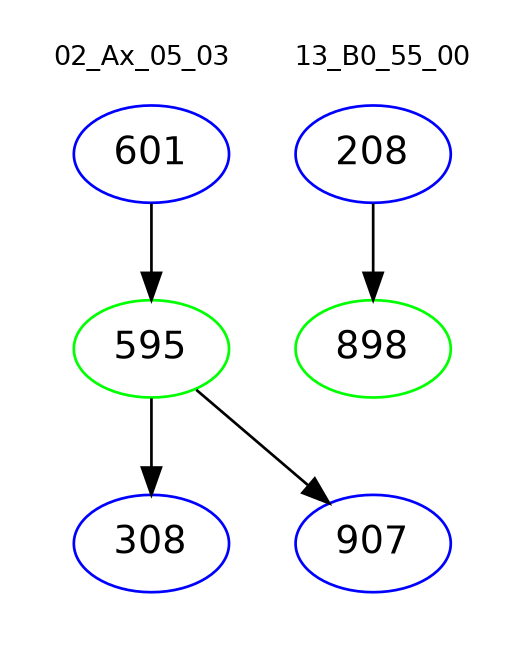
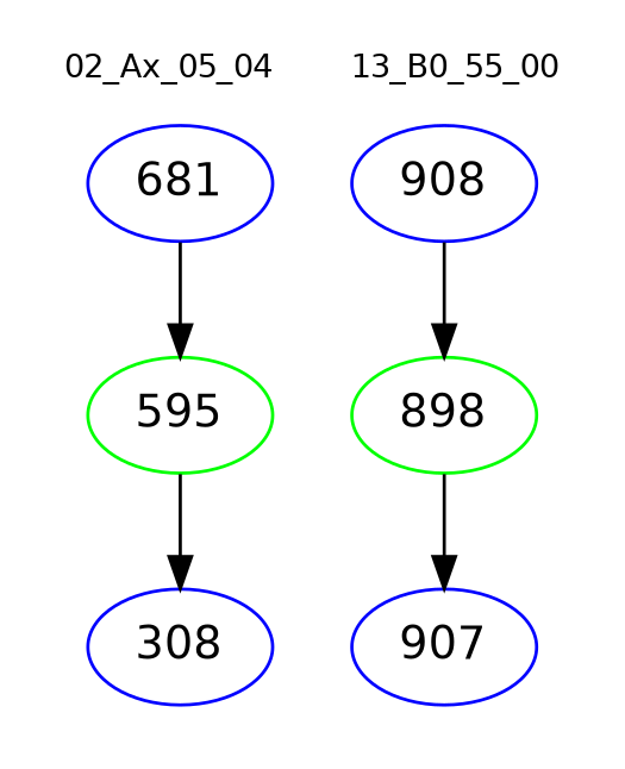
  digraph {
    fontname="DejaVu Sans"
    node [color=blue fontname="DejaVu Sans"]
    edge [color=black fontname="DejaVu Sans"]
-   n1 [label=601]
+   n1 [label=681]
    n2 [color=green label=595]
    n3 [label=308]
-   n4 [label=208]
+   n4 [label=908]
    n5 [color=green label=898]
    n6 [label=907]
    subgraph cluster_1 {
      color=white
      fontsize=10
-     label="02_Ax_05_03"
+     label="02_Ax_05_04"
      n1
      n2
      n3
    }
    subgraph cluster_2 {
      color=white
      fontsize=10
      label="13_B0_55_00"
      n4
      n5
      n6
    }
    n1 -> n2
    n2 -> n3
    n4 -> n5
-   n2 -> n6
+   n5 -> n6
  }
